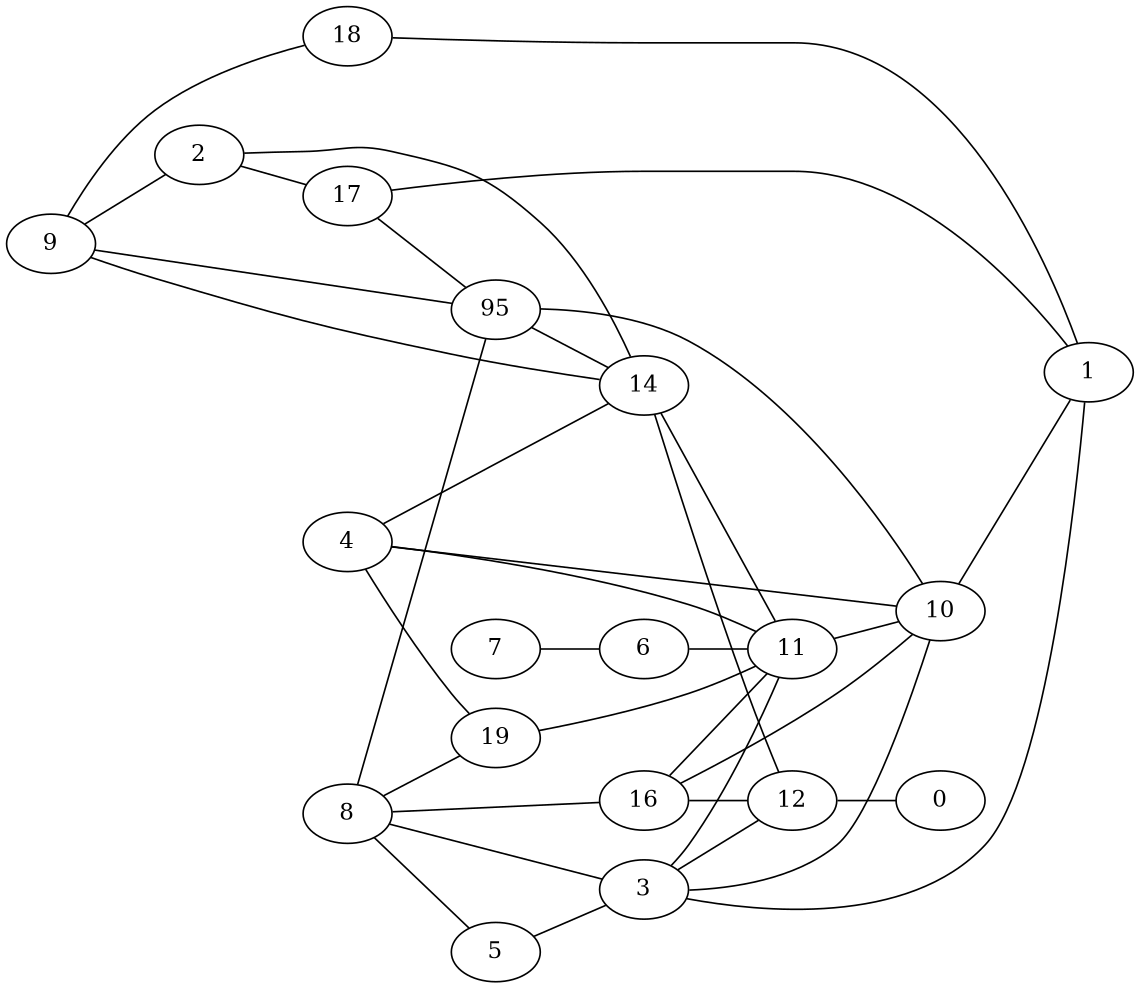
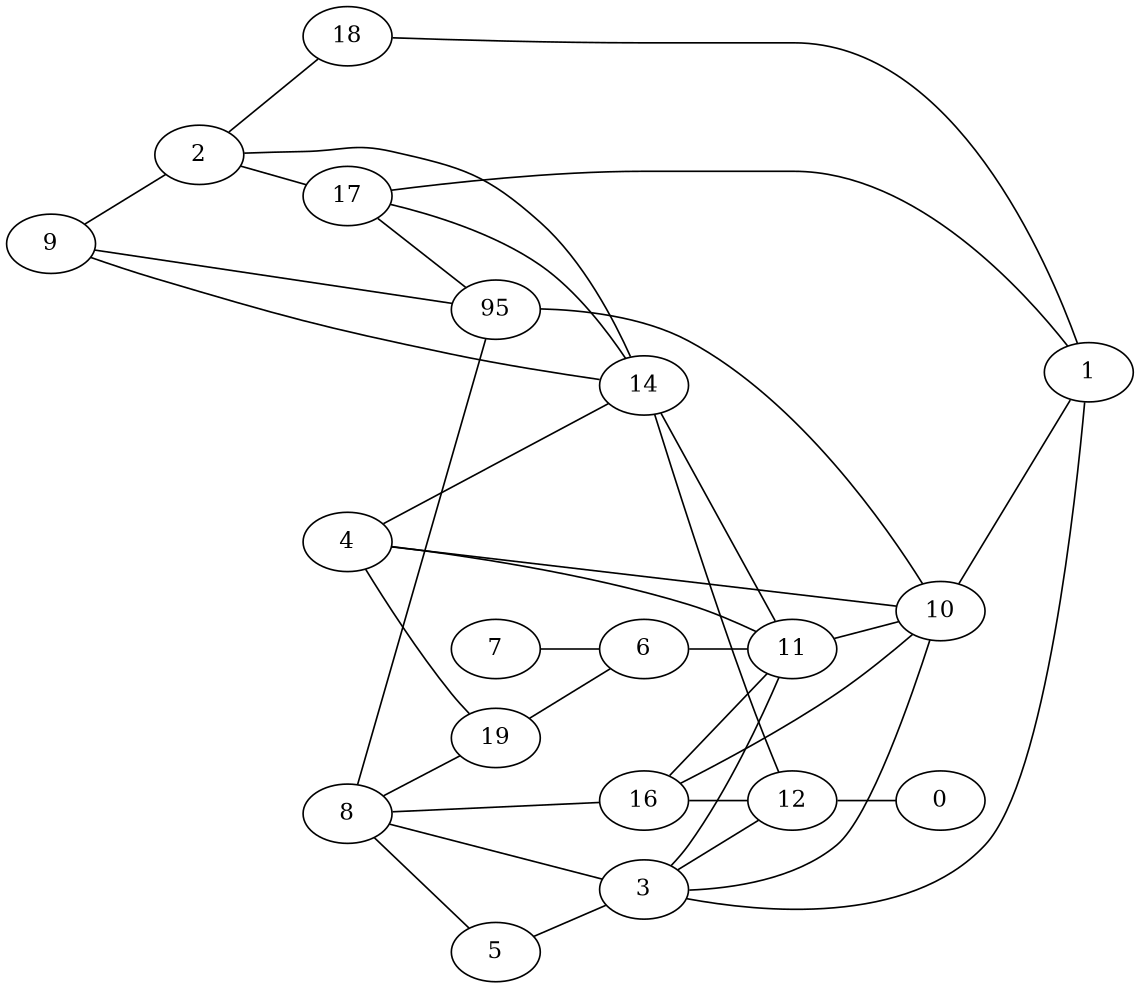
  digraph {
    rankdir=LR
    edge [color=black dir=none]
    18
    1
    2
    17
    14
    n6 [label=95]
    11
    7
    6
    12
    0
    4
    10
    19
    8
    3
    16
    5
    9
    subgraph sub_1 {
      18
      1
      2
      17
      14
      n6
      11
      7
      6
      12
      0
      4
      10
      19
      8
      3
      16
      5
      9
    }
    18 -> 1
    2 -> 17
    2 -> 14
    17 -> 1
    17 -> n6
    14 -> 11
    14 -> 12
-   n6 -> 14
+   17 -> 14
    n6 -> 10
    11 -> 10
    7 -> 6
    6 -> 11
    12 -> 0
    4 -> 14
    4 -> 11
    4 -> 10
    4 -> 19
    10 -> 1
-   19 -> 11
+   19 -> 6
    8 -> n6
    8 -> 19
    8 -> 3
    8 -> 16
    8 -> 5
    3 -> 1
    3 -> 11
    3 -> 12
    3 -> 10
    16 -> 11
    16 -> 12
    16 -> 10
    5 -> 3
-   9 -> 18
+   2 -> 18
    9 -> 2
    9 -> 14
    9 -> n6
  }
